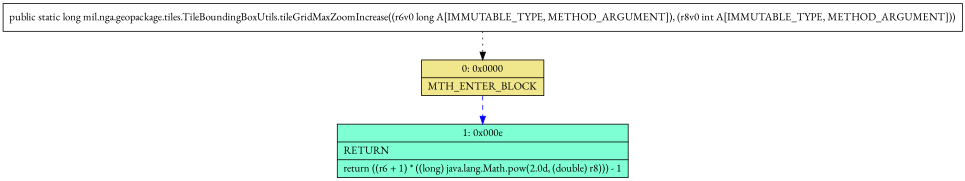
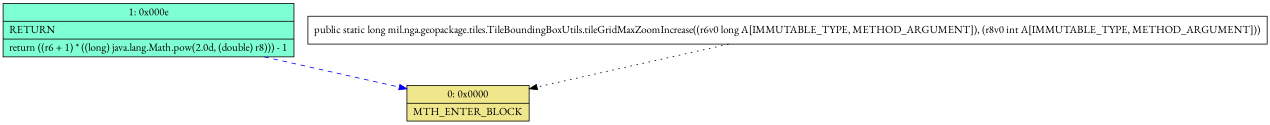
  digraph {
    fontname="EB Garamond"
    node [shape=record style=filled fontname="EB Garamond"]
    edge [fontname="EB Garamond"]
    n1 [label="{0\:\ 0x0000|MTH_ENTER_BLOCK\l}" fillcolor=khaki]
    n2 [label="{1\:\ 0x000e|RETURN\l|return ((r6 + 1) * ((long) java.lang.Math.pow(2.0d, (double) r8))) \- 1\l}" fillcolor=aquamarine]
    n3 [label="{public static long mil.nga.geopackage.tiles.TileBoundingBoxUtils.tileGridMaxZoomIncrease((r6v0 long A[IMMUTABLE_TYPE, METHOD_ARGUMENT]), (r8v0 int A[IMMUTABLE_TYPE, METHOD_ARGUMENT])) }" fillcolor=white]
-   n1 -> n2 [color=blue style=dashed]
+   n2 -> n1 [color=blue style=dashed]
    n3 -> n1 [color=black style=dotted]
  }
